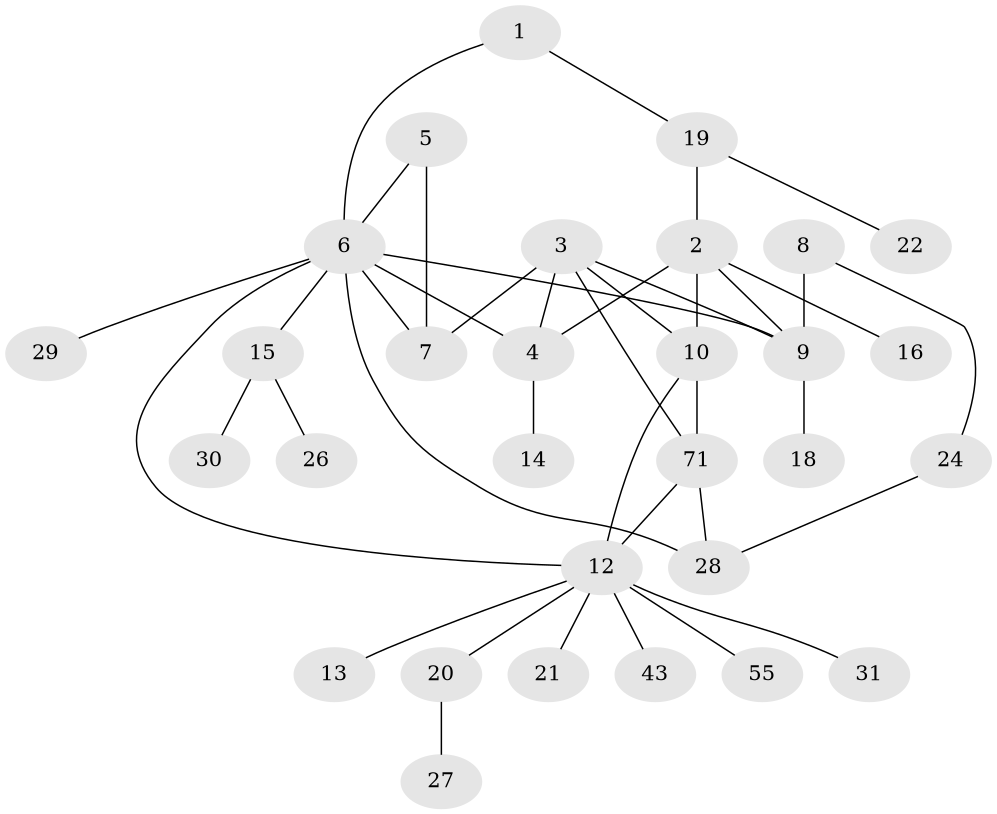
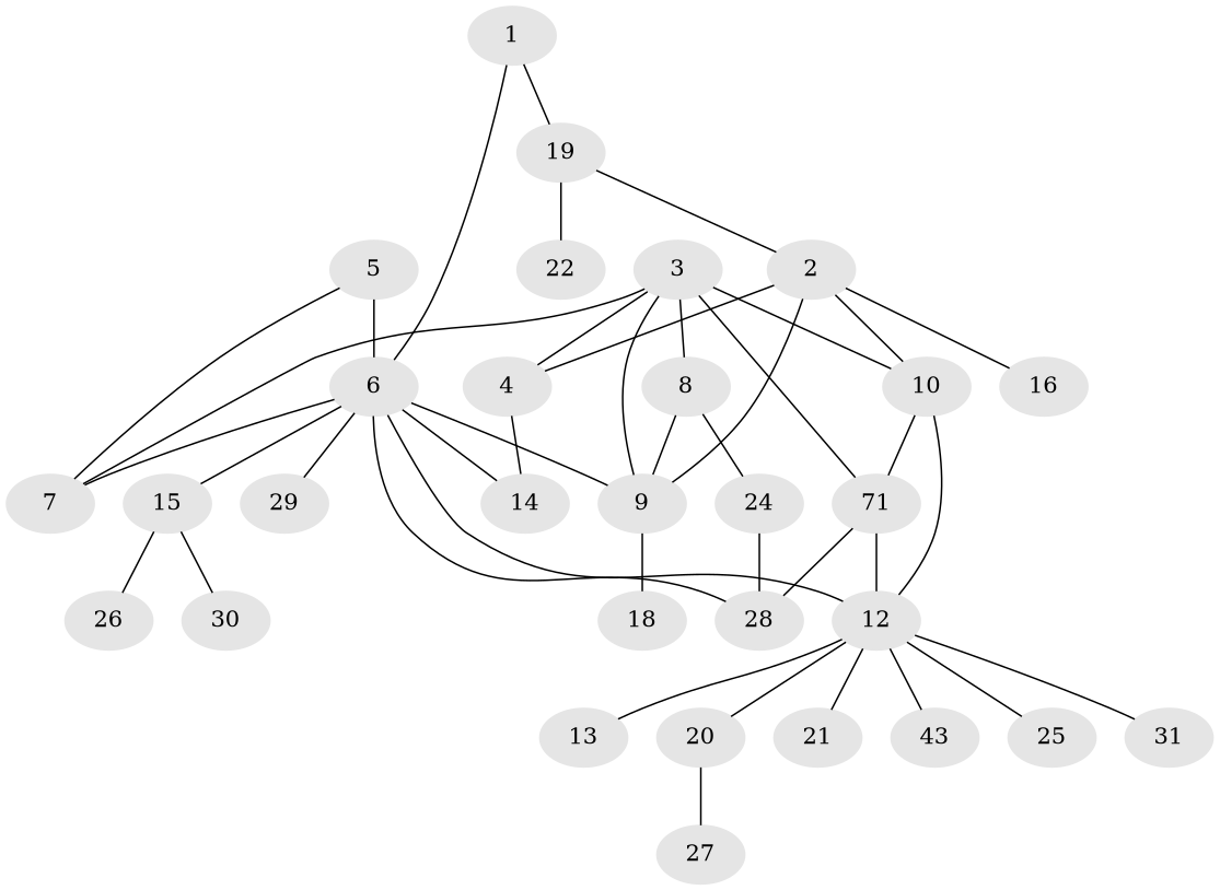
  graph {
    node [color=gray90 style=filled]
    edge [weight=1.0]
    1
    6
    19
    2
    4
    9
    10
    16
    7
    14
    12
    15
    28
    29
    22
    18
    n17 [label=71]
    3
    8
    24
    5
    13
    20
    21
    n25 [label=43]
-   25 [label=55]
+   25
    31
    26
    30
    27
    1 -- 6
    1 -- 19
    6 -- 9
    6 -- 7
-   6 -- 4
+   6 -- 14
    6 -- 12
    6 -- 15
    6 -- 28
    6 -- 29
    19 -- 2 [weight=2.0]
    19 -- 22
    2 -- 4
    2 -- 9
    2 -- 10
    2 -- 16
    4 -- 14
    9 -- 18
    10 -- 12
    10 -- n17
    12 -- 13
    12 -- 20
    12 -- 21
    12 -- n25
    12 -- 25
    12 -- 31
    15 -- 26
    15 -- 30
    n17 -- 12
    n17 -- 28
    3 -- 4 [weight=2.0]
    3 -- 9
    3 -- 10
    3 -- 7
    3 -- n17
+   3 -- 8
    8 -- 9
    8 -- 24
    24 -- 28
    5 -- 6 [weight=2.0]
    5 -- 7
    20 -- 27
  }
